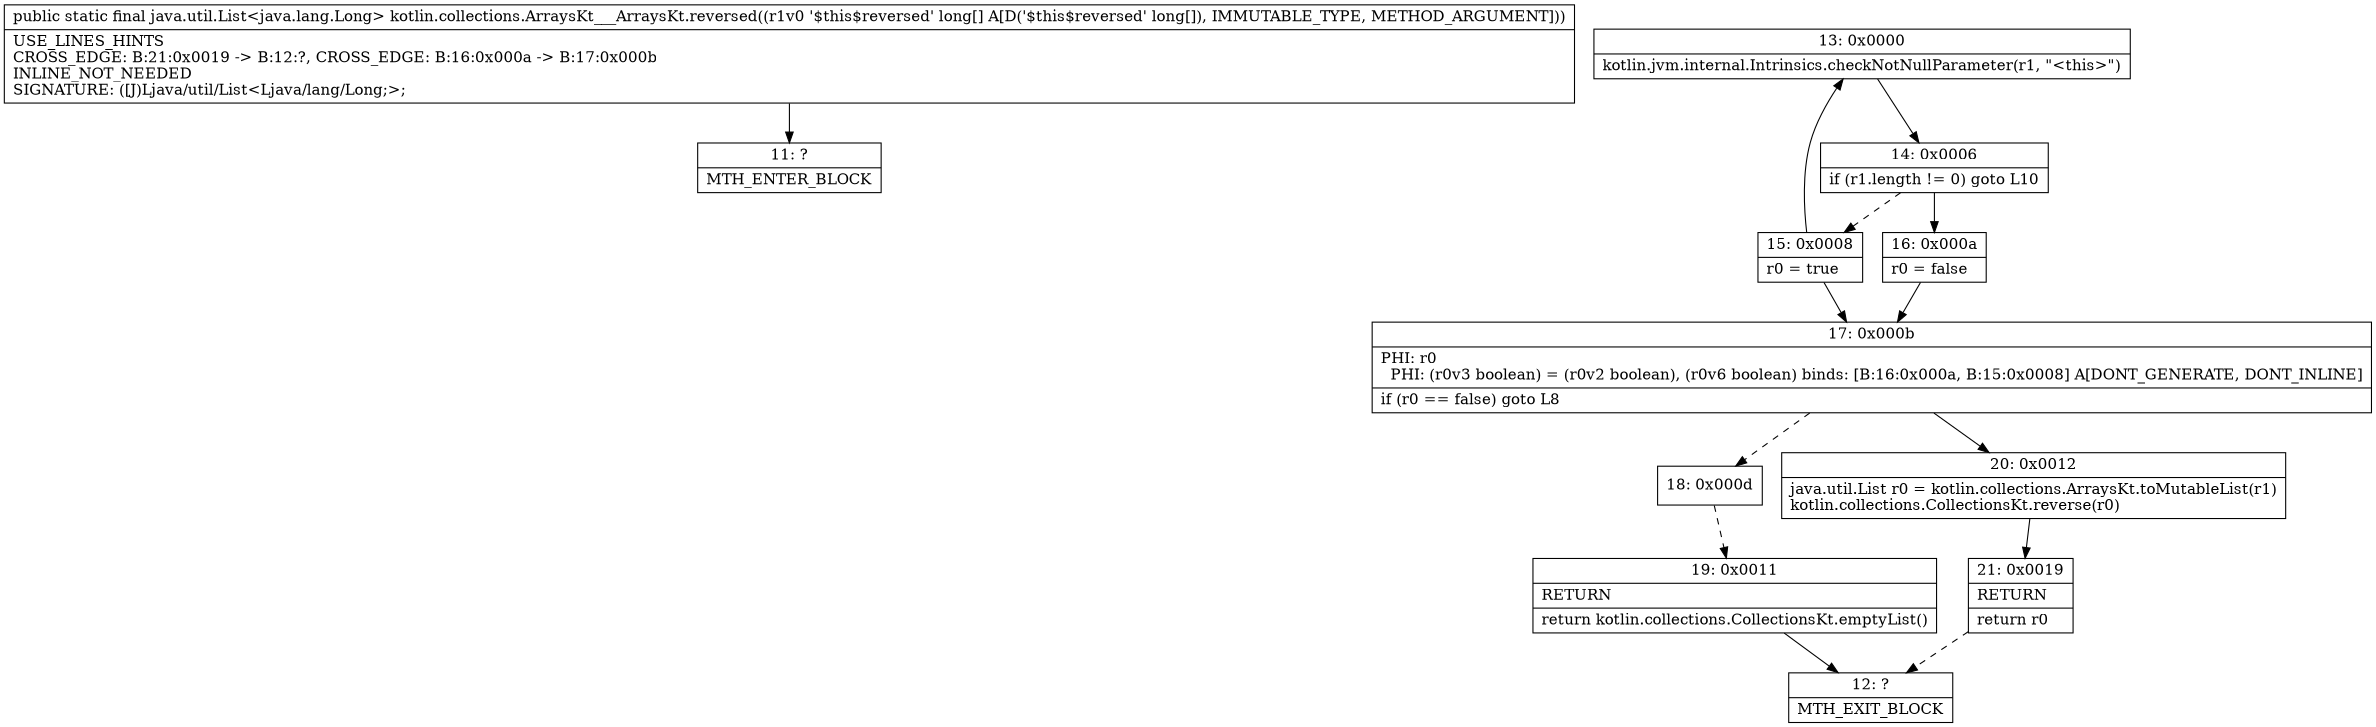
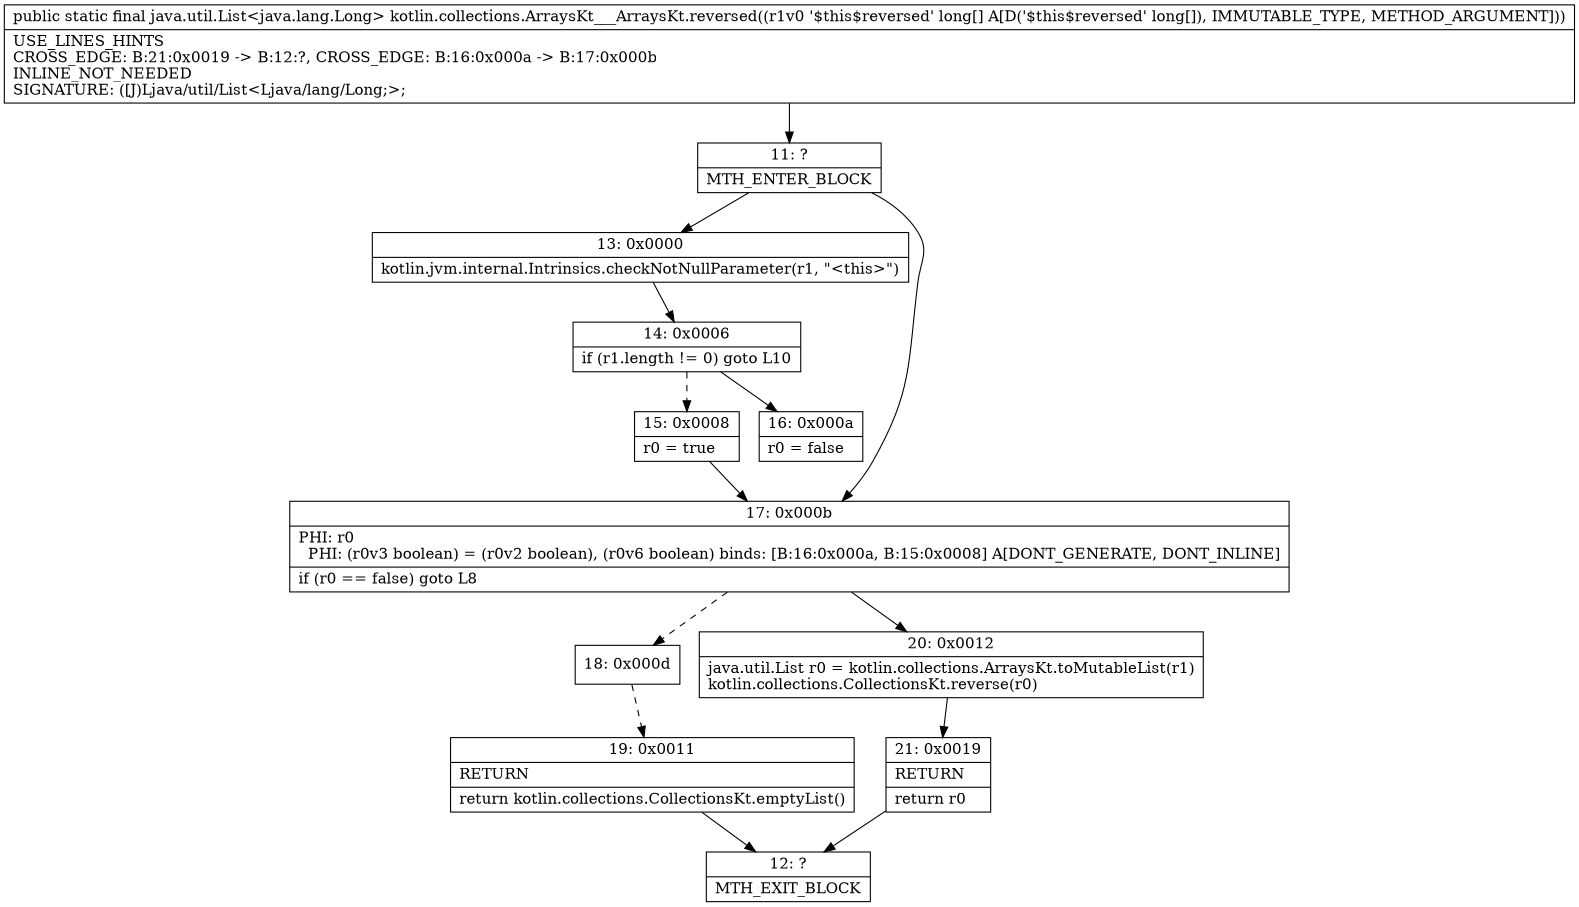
  digraph {
    node [shape=record]
    n1 [label="{11\:\ ?|MTH_ENTER_BLOCK\l}"]
    n2 [label="{13\:\ 0x0000|kotlin.jvm.internal.Intrinsics.checkNotNullParameter(r1, \"\<this\>\")\l}"]
    n3 [label="{14\:\ 0x0006|if (r1.length != 0) goto L10\l}"]
    n4 [label="{15\:\ 0x0008|r0 = true\l}"]
    n5 [label="{16\:\ 0x000a|r0 = false\l}"]
    n6 [label="{17\:\ 0x000b|PHI: r0 \l  PHI: (r0v3 boolean) = (r0v2 boolean), (r0v6 boolean) binds: [B:16:0x000a, B:15:0x0008] A[DONT_GENERATE, DONT_INLINE]\l|if (r0 == false) goto L8\l}"]
    n7 [label="{18\:\ 0x000d}"]
    n8 [label="{20\:\ 0x0012|java.util.List r0 = kotlin.collections.ArraysKt.toMutableList(r1)\lkotlin.collections.CollectionsKt.reverse(r0)\l}"]
    n9 [label="{19\:\ 0x0011|RETURN\l|return kotlin.collections.CollectionsKt.emptyList()\l}"]
    n10 [label="{21\:\ 0x0019|RETURN\l|return r0\l}"]
    n11 [label="{12\:\ ?|MTH_EXIT_BLOCK\l}"]
    n12 [label="{public static final java.util.List\<java.lang.Long\> kotlin.collections.ArraysKt___ArraysKt.reversed((r1v0 '$this$reversed' long[] A[D('$this$reversed' long[]), IMMUTABLE_TYPE, METHOD_ARGUMENT]))  | USE_LINES_HINTS\lCROSS_EDGE: B:21:0x0019 \-\> B:12:?, CROSS_EDGE: B:16:0x000a \-\> B:17:0x000b\lINLINE_NOT_NEEDED\lSIGNATURE: ([J)Ljava\/util\/List\<Ljava\/lang\/Long;\>;\l}"]
-   n4 -> n2
+   n1 -> n2
    n2 -> n3
    n3 -> n4 [style=dashed]
    n3 -> n5
    n4 -> n6
-   n5 -> n6
+   n1 -> n6
    n6 -> n7 [style=dashed]
    n6 -> n8
    n7 -> n9 [style=dashed]
    n8 -> n10
    n9 -> n11
-   n10 -> n11 [style=dashed]
+   n10 -> n11
    n12 -> n1
  }
